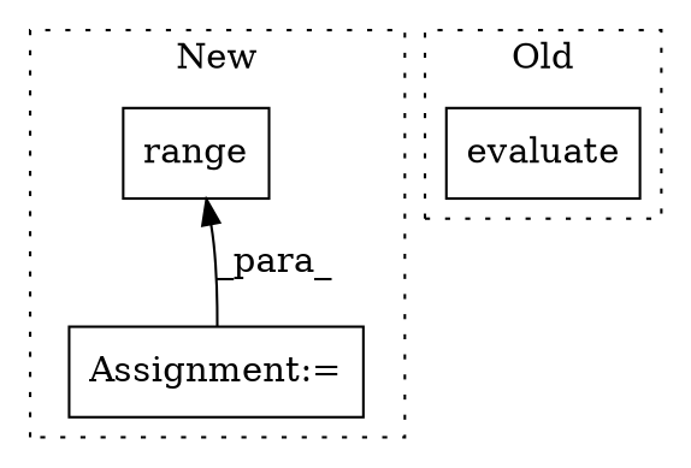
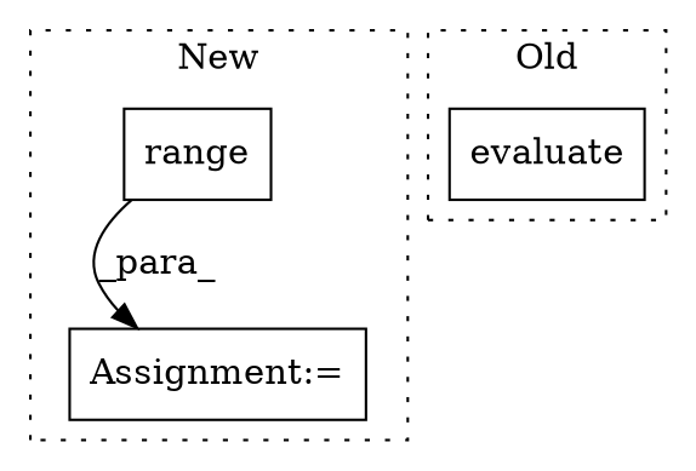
  digraph {
    node [a=32 shape=box]
    n1 [l="6,1" label=range s="4693,4702"]
    n2 [a=7 l=26 label="Assignment:=" s=4686]
    n3 [l="9,1" label=evaluate s="4453,4465"]
    subgraph cluster_1 {
      label=New
      style=dotted
      n1
      n2
    }
    subgraph cluster_2 {
      label=Old
      style=dotted
      n3
    }
-   n2 -> n1 [label=_para_]
+   n1 -> n2 [label=_para_]
  }
